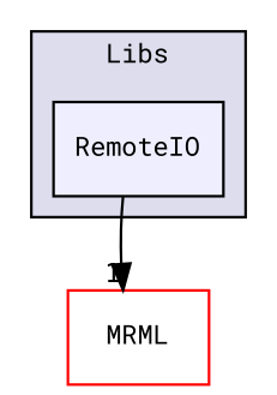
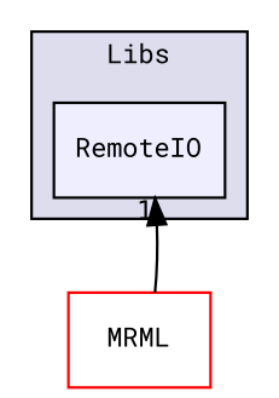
  digraph {
    compound=true
    fontname="Roboto Mono"
    node [fontname="Roboto Mono" fontsize=10 shape=box]
    n1 [fillcolor="#eeeeff" label=RemoteIO pencolor=black style=filled]
    n2 [color=red label=MRML]
    subgraph cluster_1 {
      bgcolor="#ddddee"
      fontsize=10
      label=Libs
      pencolor=black
      n1
    }
-   n1 -> n2 [headlabel=1 labeldistance=1.5 labelfontname=Helvetica labelfontsize=10 fontname="Roboto Mono"]
+   n2 -> n1 [headlabel=1 labeldistance=1.5 labelfontname=Helvetica labelfontsize=10 fontname="Roboto Mono"]
  }
